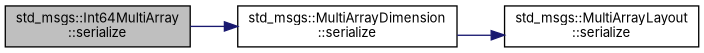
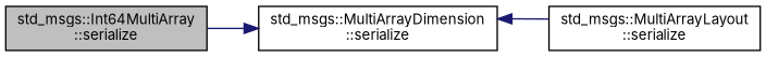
  digraph {
    fontname=Inter
    rankdir=LR
    node [color=black fillcolor=white fontname=Inter fontsize=10 shape=record style=filled]
    edge [color=midnightblue fontname=Inter fontsize=10 labelfontname=Helvetica labelfontsize=10 style=solid]
    n1 [fillcolor=grey75 fontcolor=black height=0.2 label="std_msgs::Int64MultiArray\l::serialize" width=0.4]
    n2 [height=0.2 label="std_msgs::MultiArrayDimension\l::serialize" width=0.4]
    n3 [height=0.2 label="std_msgs::MultiArrayLayout\l::serialize" width=0.4]
    n1 -> n2
-   n2 -> n3
+   n3 -> n2
  }
